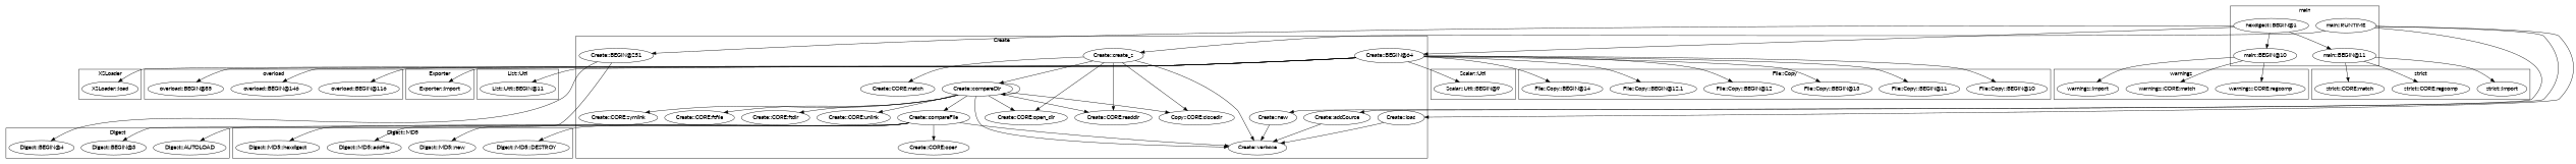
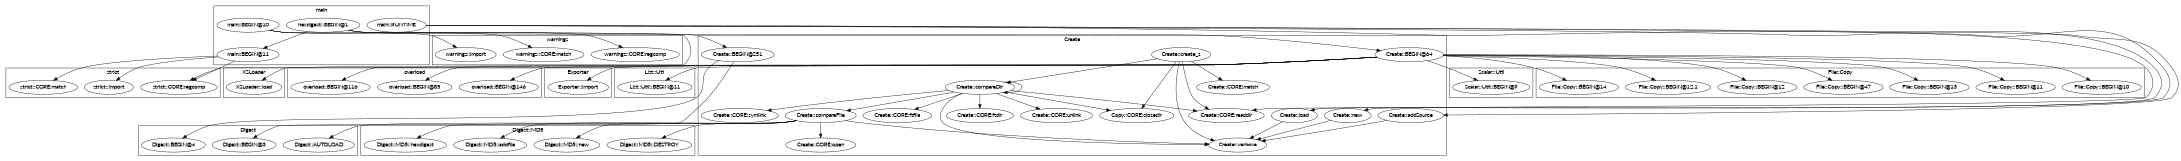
  digraph {
    fontname=Lato
    node [fontname=Lato]
    edge [fontname=Lato]
    "Scalar::Util::BEGIN@9"
    "warnings::CORE:regcomp"
    "warnings::CORE:match"
    "warnings::import"
    "File::Copy::BEGIN@10"
    "File::Copy::BEGIN@11"
    "File::Copy::BEGIN@13"
+   "File::Copy::BEGIN@47"
    "File::Copy::BEGIN@12"
    "File::Copy::BEGIN@12.1"
    "File::Copy::BEGIN@14"
    "XSLoader::load"
    "overload::BEGIN@116"
    "overload::BEGIN@146"
    "overload::BEGIN@85"
    "Create::CORE:match"
    "Create::compareDir"
    n18 [label="Create::load"]
    "Create::CORE:ftfile"
    "Create::CORE:ftdir"
    "Create::verbose"
-   "Create::CORE:open_dir"
    "Create::BEGIN@251"
    "Create::compareFile"
    "Create::new"
    "Create::BEGIN@64"
    "Create::CORE:readdir"
    "Create::CORE:unlink"
    "Create::CORE:open"
    "Create::create_s"
    n31 [label="Copy::CORE:closedir"]
    "Create::CORE:symlink"
    "Create::addSource"
    "Exporter::import"
    "main::BEGIN@10"
    n36 [label="hexdigest::BEGIN@1"]
    "main::RUNTIME"
    "main::BEGIN@11"
    "List::Util::BEGIN@11"
    "strict::import"
    "strict::CORE:regcomp"
    "strict::CORE:match"
    "Digest::BEGIN@4"
    "Digest::BEGIN@3"
    "Digest::AUTOLOAD"
    "Digest::MD5::addfile"
    "Digest::MD5::hexdigest"
    "Digest::MD5::DESTROY"
    "Digest::MD5::new"
    subgraph cluster_1 {
      label="Scalar::Util"
      "Scalar::Util::BEGIN@9"
    }
    subgraph cluster_2 {
      label=warnings
      "warnings::CORE:regcomp"
      "warnings::CORE:match"
      "warnings::import"
    }
    subgraph cluster_3 {
      label="File::Copy"
      "File::Copy::BEGIN@10"
      "File::Copy::BEGIN@11"
      "File::Copy::BEGIN@13"
+     "File::Copy::BEGIN@47"
      "File::Copy::BEGIN@12"
      "File::Copy::BEGIN@12.1"
      "File::Copy::BEGIN@14"
    }
    subgraph cluster_4 {
      label=XSLoader
      "XSLoader::load"
    }
    subgraph cluster_5 {
      label=overload
      "overload::BEGIN@116"
      "overload::BEGIN@146"
      "overload::BEGIN@85"
    }
    subgraph cluster_6 {
      label=Create
      "Create::CORE:match"
      "Create::compareDir"
      n18
      "Create::CORE:ftfile"
      "Create::CORE:ftdir"
      "Create::verbose"
-     "Create::CORE:open_dir"
      "Create::BEGIN@251"
      "Create::compareFile"
      "Create::new"
      "Create::BEGIN@64"
      "Create::CORE:readdir"
      "Create::CORE:unlink"
      "Create::CORE:open"
      "Create::create_s"
      n31
      "Create::CORE:symlink"
      "Create::addSource"
    }
    subgraph cluster_7 {
      label=Exporter
      "Exporter::import"
    }
    subgraph cluster_8 {
      label=main
      "main::BEGIN@10"
      n36
      "main::RUNTIME"
      "main::BEGIN@11"
    }
    subgraph cluster_9 {
      label="List::Util"
      "List::Util::BEGIN@11"
    }
    subgraph cluster_10 {
      label="strict"
      "strict::import"
      "strict::CORE:regcomp"
      "strict::CORE:match"
    }
    subgraph cluster_11 {
      label=Digest
      "Digest::BEGIN@4"
      "Digest::BEGIN@3"
      "Digest::AUTOLOAD"
    }
    subgraph cluster_12 {
      label="Digest::MD5"
      "Digest::MD5::addfile"
      "Digest::MD5::hexdigest"
      "Digest::MD5::DESTROY"
      "Digest::MD5::new"
    }
    "Create::compareDir" -> "Create::compareDir"
    "Create::compareDir" -> "Create::CORE:ftfile"
    "Create::compareDir" -> "Create::CORE:ftdir"
    "Create::compareDir" -> "Create::verbose"
-   "Create::compareDir" -> "Create::CORE:open_dir"
    "Create::compareDir" -> "Create::compareFile"
    "Create::compareDir" -> "Create::CORE:readdir"
    "Create::compareDir" -> "Create::CORE:unlink"
    "Create::compareDir" -> n31
    "Create::compareDir" -> "Create::CORE:symlink"
    n18 -> "Create::verbose"
    "Create::BEGIN@251" -> "Digest::BEGIN@4"
    "Create::BEGIN@251" -> "Digest::BEGIN@3"
    "Create::compareFile" -> "Create::verbose"
    "Create::compareFile" -> "Create::CORE:open"
    "Create::compareFile" -> "Digest::AUTOLOAD"
    "Create::compareFile" -> "Digest::MD5::addfile"
    "Create::compareFile" -> "Digest::MD5::hexdigest"
    "Create::compareFile" -> "Digest::MD5::DESTROY"
    "Create::compareFile" -> "Digest::MD5::new"
    "Create::new" -> "Create::verbose"
    "Create::BEGIN@64" -> "Scalar::Util::BEGIN@9"
    "Create::BEGIN@64" -> "File::Copy::BEGIN@10"
    "Create::BEGIN@64" -> "File::Copy::BEGIN@11"
    "Create::BEGIN@64" -> "File::Copy::BEGIN@13"
+   "Create::BEGIN@64" -> "File::Copy::BEGIN@47"
    "Create::BEGIN@64" -> "File::Copy::BEGIN@12"
    "Create::BEGIN@64" -> "File::Copy::BEGIN@12.1"
    "Create::BEGIN@64" -> "File::Copy::BEGIN@14"
    "Create::BEGIN@64" -> "XSLoader::load"
    "Create::BEGIN@64" -> "overload::BEGIN@116"
    "Create::BEGIN@64" -> "overload::BEGIN@146"
    "Create::BEGIN@64" -> "overload::BEGIN@85"
    "Create::BEGIN@64" -> "Exporter::import"
    "Create::BEGIN@64" -> "List::Util::BEGIN@11"
    "Create::create_s" -> "Create::CORE:match"
    "Create::create_s" -> "Create::compareDir"
    "Create::create_s" -> "Create::verbose"
-   "Create::create_s" -> "Create::CORE:open_dir"
    "Create::create_s" -> "Create::CORE:readdir"
    "Create::create_s" -> n31
    "Create::addSource" -> "Create::verbose"
    "main::BEGIN@10" -> "warnings::CORE:regcomp"
    "main::BEGIN@10" -> "warnings::CORE:match"
    "main::BEGIN@10" -> "warnings::import"
    n36 -> "Create::BEGIN@251"
    n36 -> "Create::BEGIN@64"
-   n36 -> "main::BEGIN@10"
+   n36 -> "strict::CORE:regcomp"
    n36 -> "main::BEGIN@11"
    "main::RUNTIME" -> n18
    "main::RUNTIME" -> "Create::new"
-   "main::RUNTIME" -> "Create::create_s"
+   "main::RUNTIME" -> "Create::CORE:readdir"
    "main::RUNTIME" -> "Create::addSource"
    "main::BEGIN@11" -> "strict::import"
    "main::BEGIN@11" -> "strict::CORE:regcomp"
    "main::BEGIN@11" -> "strict::CORE:match"
  }
